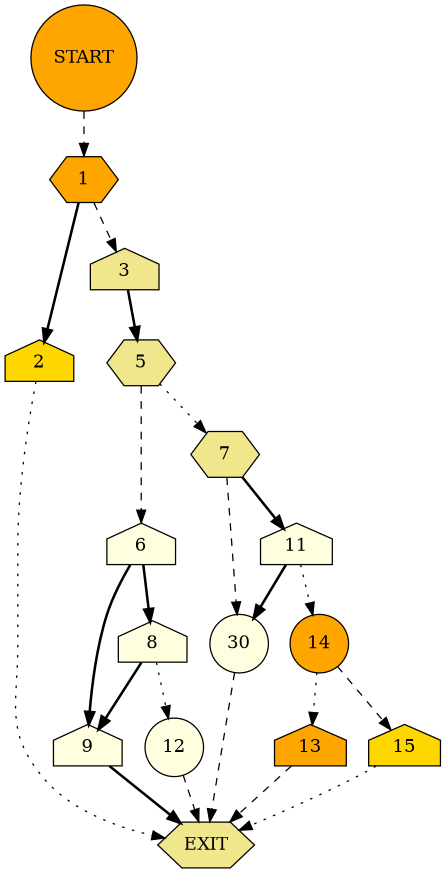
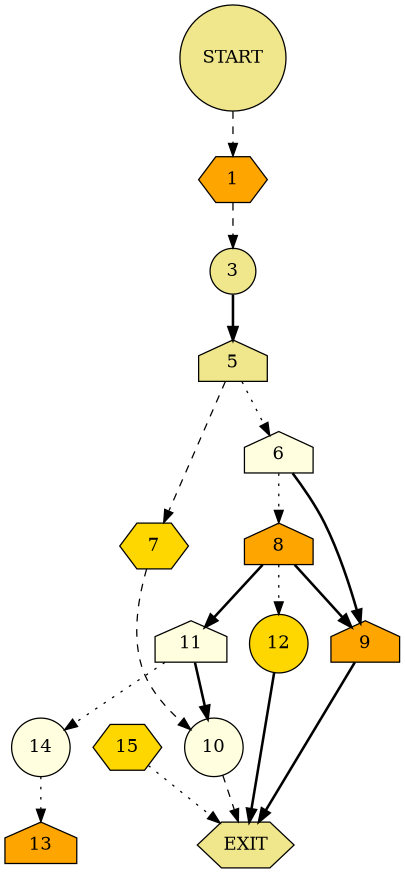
  digraph {
    node [fillcolor=lightyellow shape=house style=filled]
    edge [style=dashed]
-   n1 [fillcolor=orange label=START shape=circle]
+   n1 [fillcolor=khaki label=START shape=circle]
    1 [fillcolor=orange shape=hexagon]
-   2 [fillcolor=gold]
-   3 [fillcolor=khaki]
+   3 [fillcolor=khaki shape=circle]
    n5 [fillcolor=khaki label=EXIT shape=hexagon]
-   5 [fillcolor=khaki shape=hexagon]
+   5 [fillcolor=khaki]
    6
-   7 [fillcolor=khaki shape=hexagon]
-   8
-   9
-   10 [shape=circle label=30]
+   7 [fillcolor=gold shape=hexagon]
+   8 [fillcolor=orange]
+   9 [fillcolor=orange]
+   10 [shape=circle]
    11
-   12 [shape=circle]
-   14 [fillcolor=orange shape=circle]
+   12 [fillcolor=gold shape=circle]
+   14 [shape=circle]
    13 [fillcolor=orange]
-   15 [fillcolor=gold]
+   15 [fillcolor=gold shape=hexagon]
    n1 -> 1
-   1 -> 2 [style=bold]
    1 -> 3
-   2 -> n5 [style=dotted]
    3 -> 5 [style=bold]
-   5 -> 6
-   5 -> 7 [style=dotted]
-   6 -> 8 [style=bold]
+   5 -> 6 [style=dotted]
+   5 -> 7
+   6 -> 8 [style=dotted]
    6 -> 9 [style=bold]
    7 -> 10
-   7 -> 11 [style=bold]
+   8 -> 11 [style=bold]
    8 -> 9 [style=bold]
    8 -> 12 [style=dotted]
    9 -> n5 [style=bold]
    10 -> n5
    11 -> 10 [style=bold]
    11 -> 14 [style=dotted]
-   12 -> n5
+   12 -> n5 [style=bold]
    14 -> 13 [style=dotted]
-   14 -> 15
-   13 -> n5
    15 -> n5 [style=dotted]
  }
